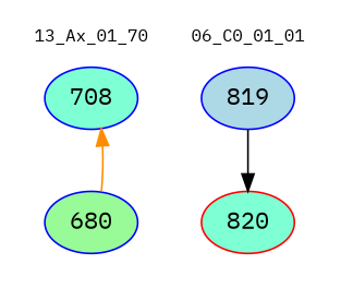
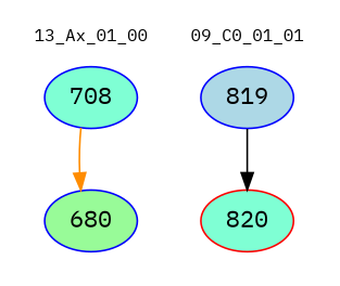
  digraph {
    fontname="IBM Plex Mono"
    node [color=blue fillcolor=aquamarine fontname="IBM Plex Mono" style=filled]
    edge [fontname="IBM Plex Mono" style=solid]
    n1 [label=708]
    n2 [fillcolor=palegreen label=680]
    n3 [fillcolor=lightblue label=819]
    n4 [color=red label=820]
    subgraph cluster_1 {
      color=white
      fontsize=10
-     label="13_Ax_01_70"
+     label="13_Ax_01_00"
      n1
      n2
    }
    subgraph cluster_2 {
      color=white
      fontsize=10
-     label="06_C0_01_01"
+     label="09_C0_01_01"
      n3
      n4
    }
-   n2 -> n1 [color=darkorange]
+   n1 -> n2 [color=darkorange]
    n3 -> n4 [color=black]
  }
